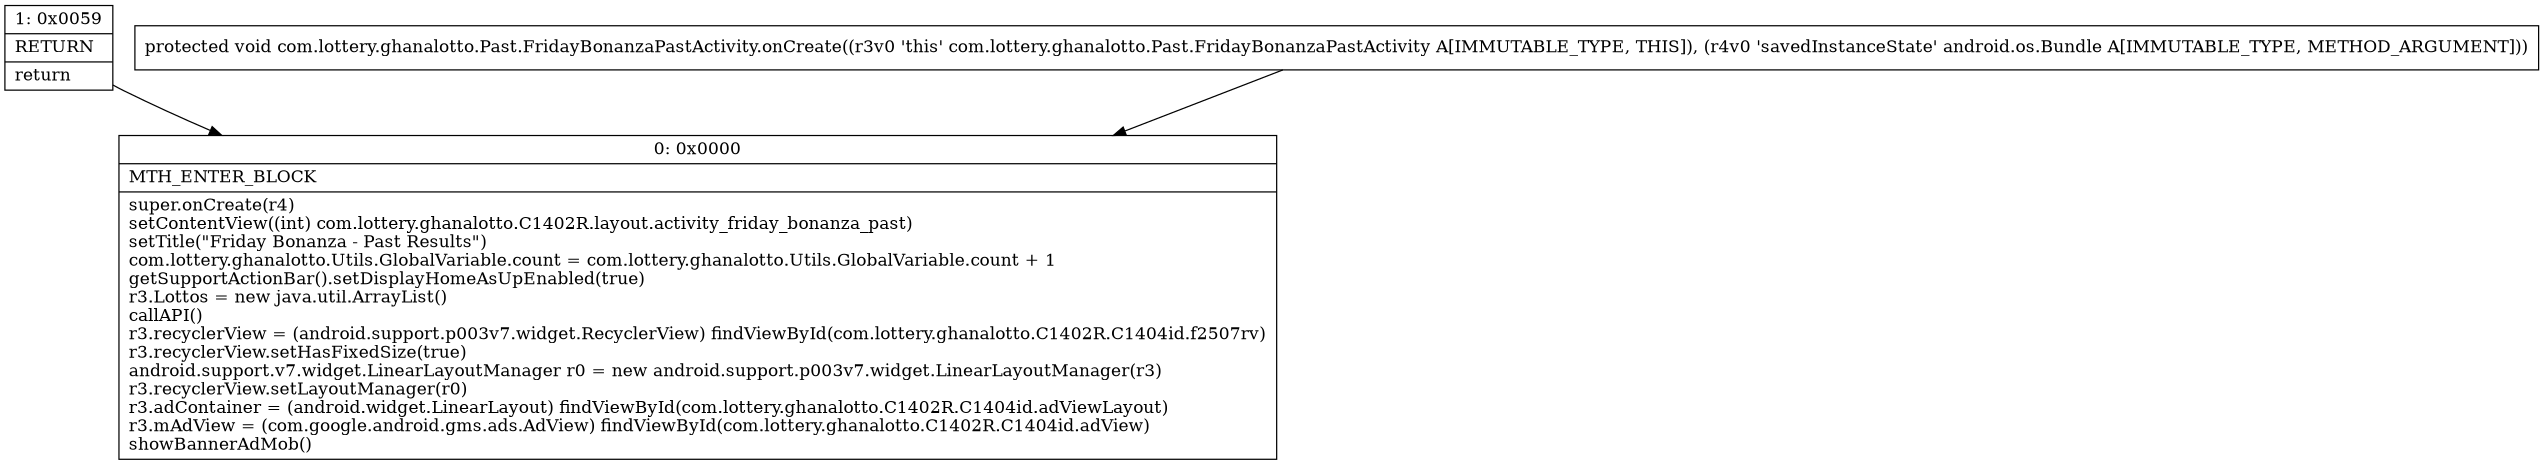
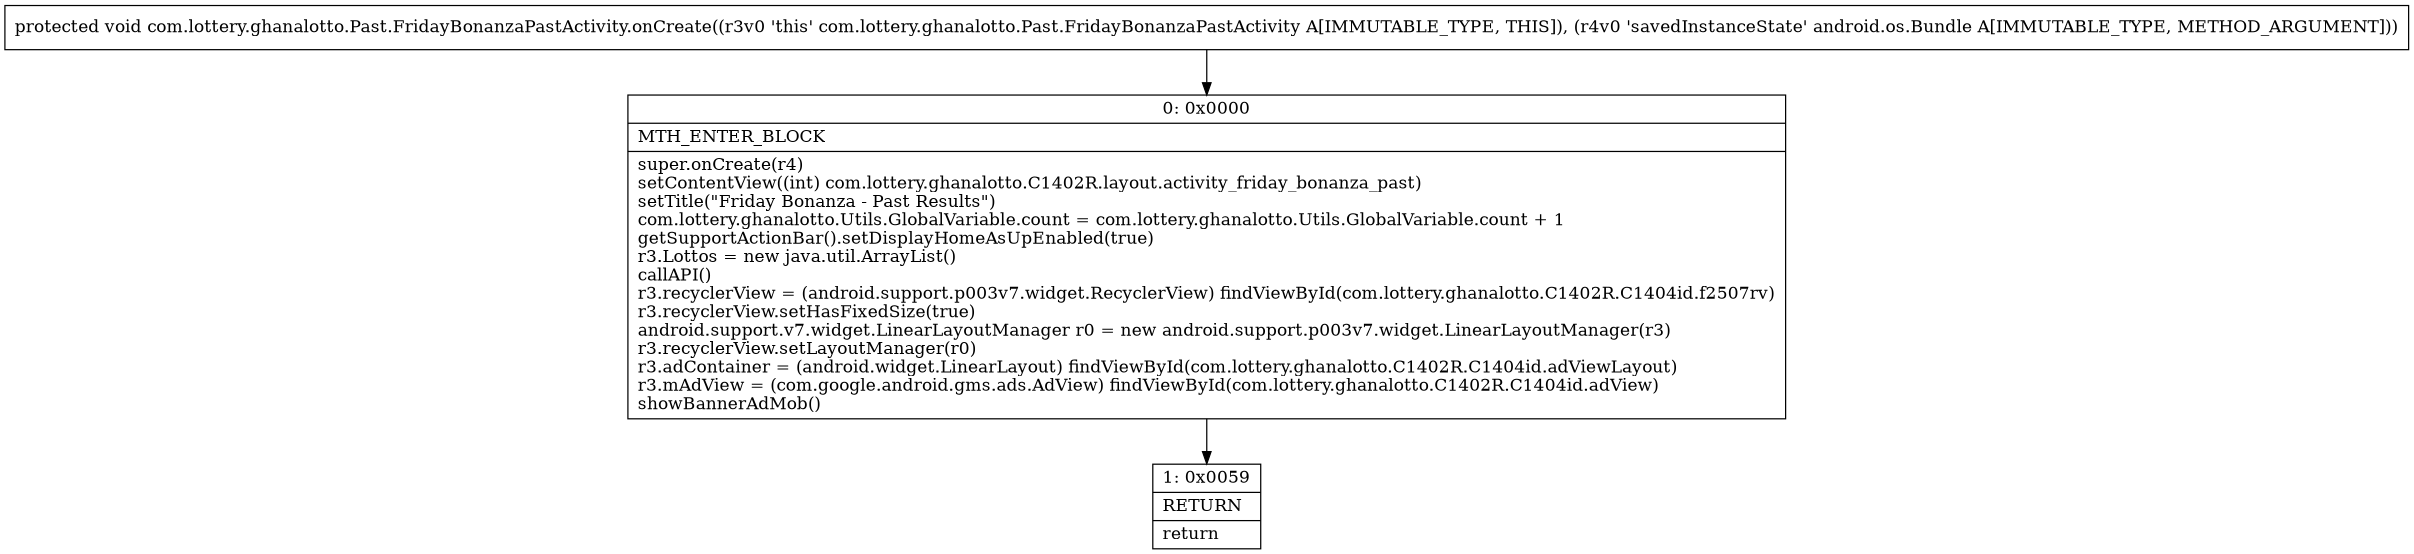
  digraph {
    node [shape=record]
    n1 [label="{0\:\ 0x0000|MTH_ENTER_BLOCK\l|super.onCreate(r4)\lsetContentView((int) com.lottery.ghanalotto.C1402R.layout.activity_friday_bonanza_past)\lsetTitle(\"Friday Bonanza \- Past Results\")\lcom.lottery.ghanalotto.Utils.GlobalVariable.count = com.lottery.ghanalotto.Utils.GlobalVariable.count + 1\lgetSupportActionBar().setDisplayHomeAsUpEnabled(true)\lr3.Lottos = new java.util.ArrayList()\lcallAPI()\lr3.recyclerView = (android.support.p003v7.widget.RecyclerView) findViewById(com.lottery.ghanalotto.C1402R.C1404id.f2507rv)\lr3.recyclerView.setHasFixedSize(true)\landroid.support.v7.widget.LinearLayoutManager r0 = new android.support.p003v7.widget.LinearLayoutManager(r3)\lr3.recyclerView.setLayoutManager(r0)\lr3.adContainer = (android.widget.LinearLayout) findViewById(com.lottery.ghanalotto.C1402R.C1404id.adViewLayout)\lr3.mAdView = (com.google.android.gms.ads.AdView) findViewById(com.lottery.ghanalotto.C1402R.C1404id.adView)\lshowBannerAdMob()\l}"]
    n2 [label="{1\:\ 0x0059|RETURN\l|return\l}"]
    n3 [label="{protected void com.lottery.ghanalotto.Past.FridayBonanzaPastActivity.onCreate((r3v0 'this' com.lottery.ghanalotto.Past.FridayBonanzaPastActivity A[IMMUTABLE_TYPE, THIS]), (r4v0 'savedInstanceState' android.os.Bundle A[IMMUTABLE_TYPE, METHOD_ARGUMENT])) }"]
-   n2 -> n1
+   n1 -> n2
    n3 -> n1
  }
